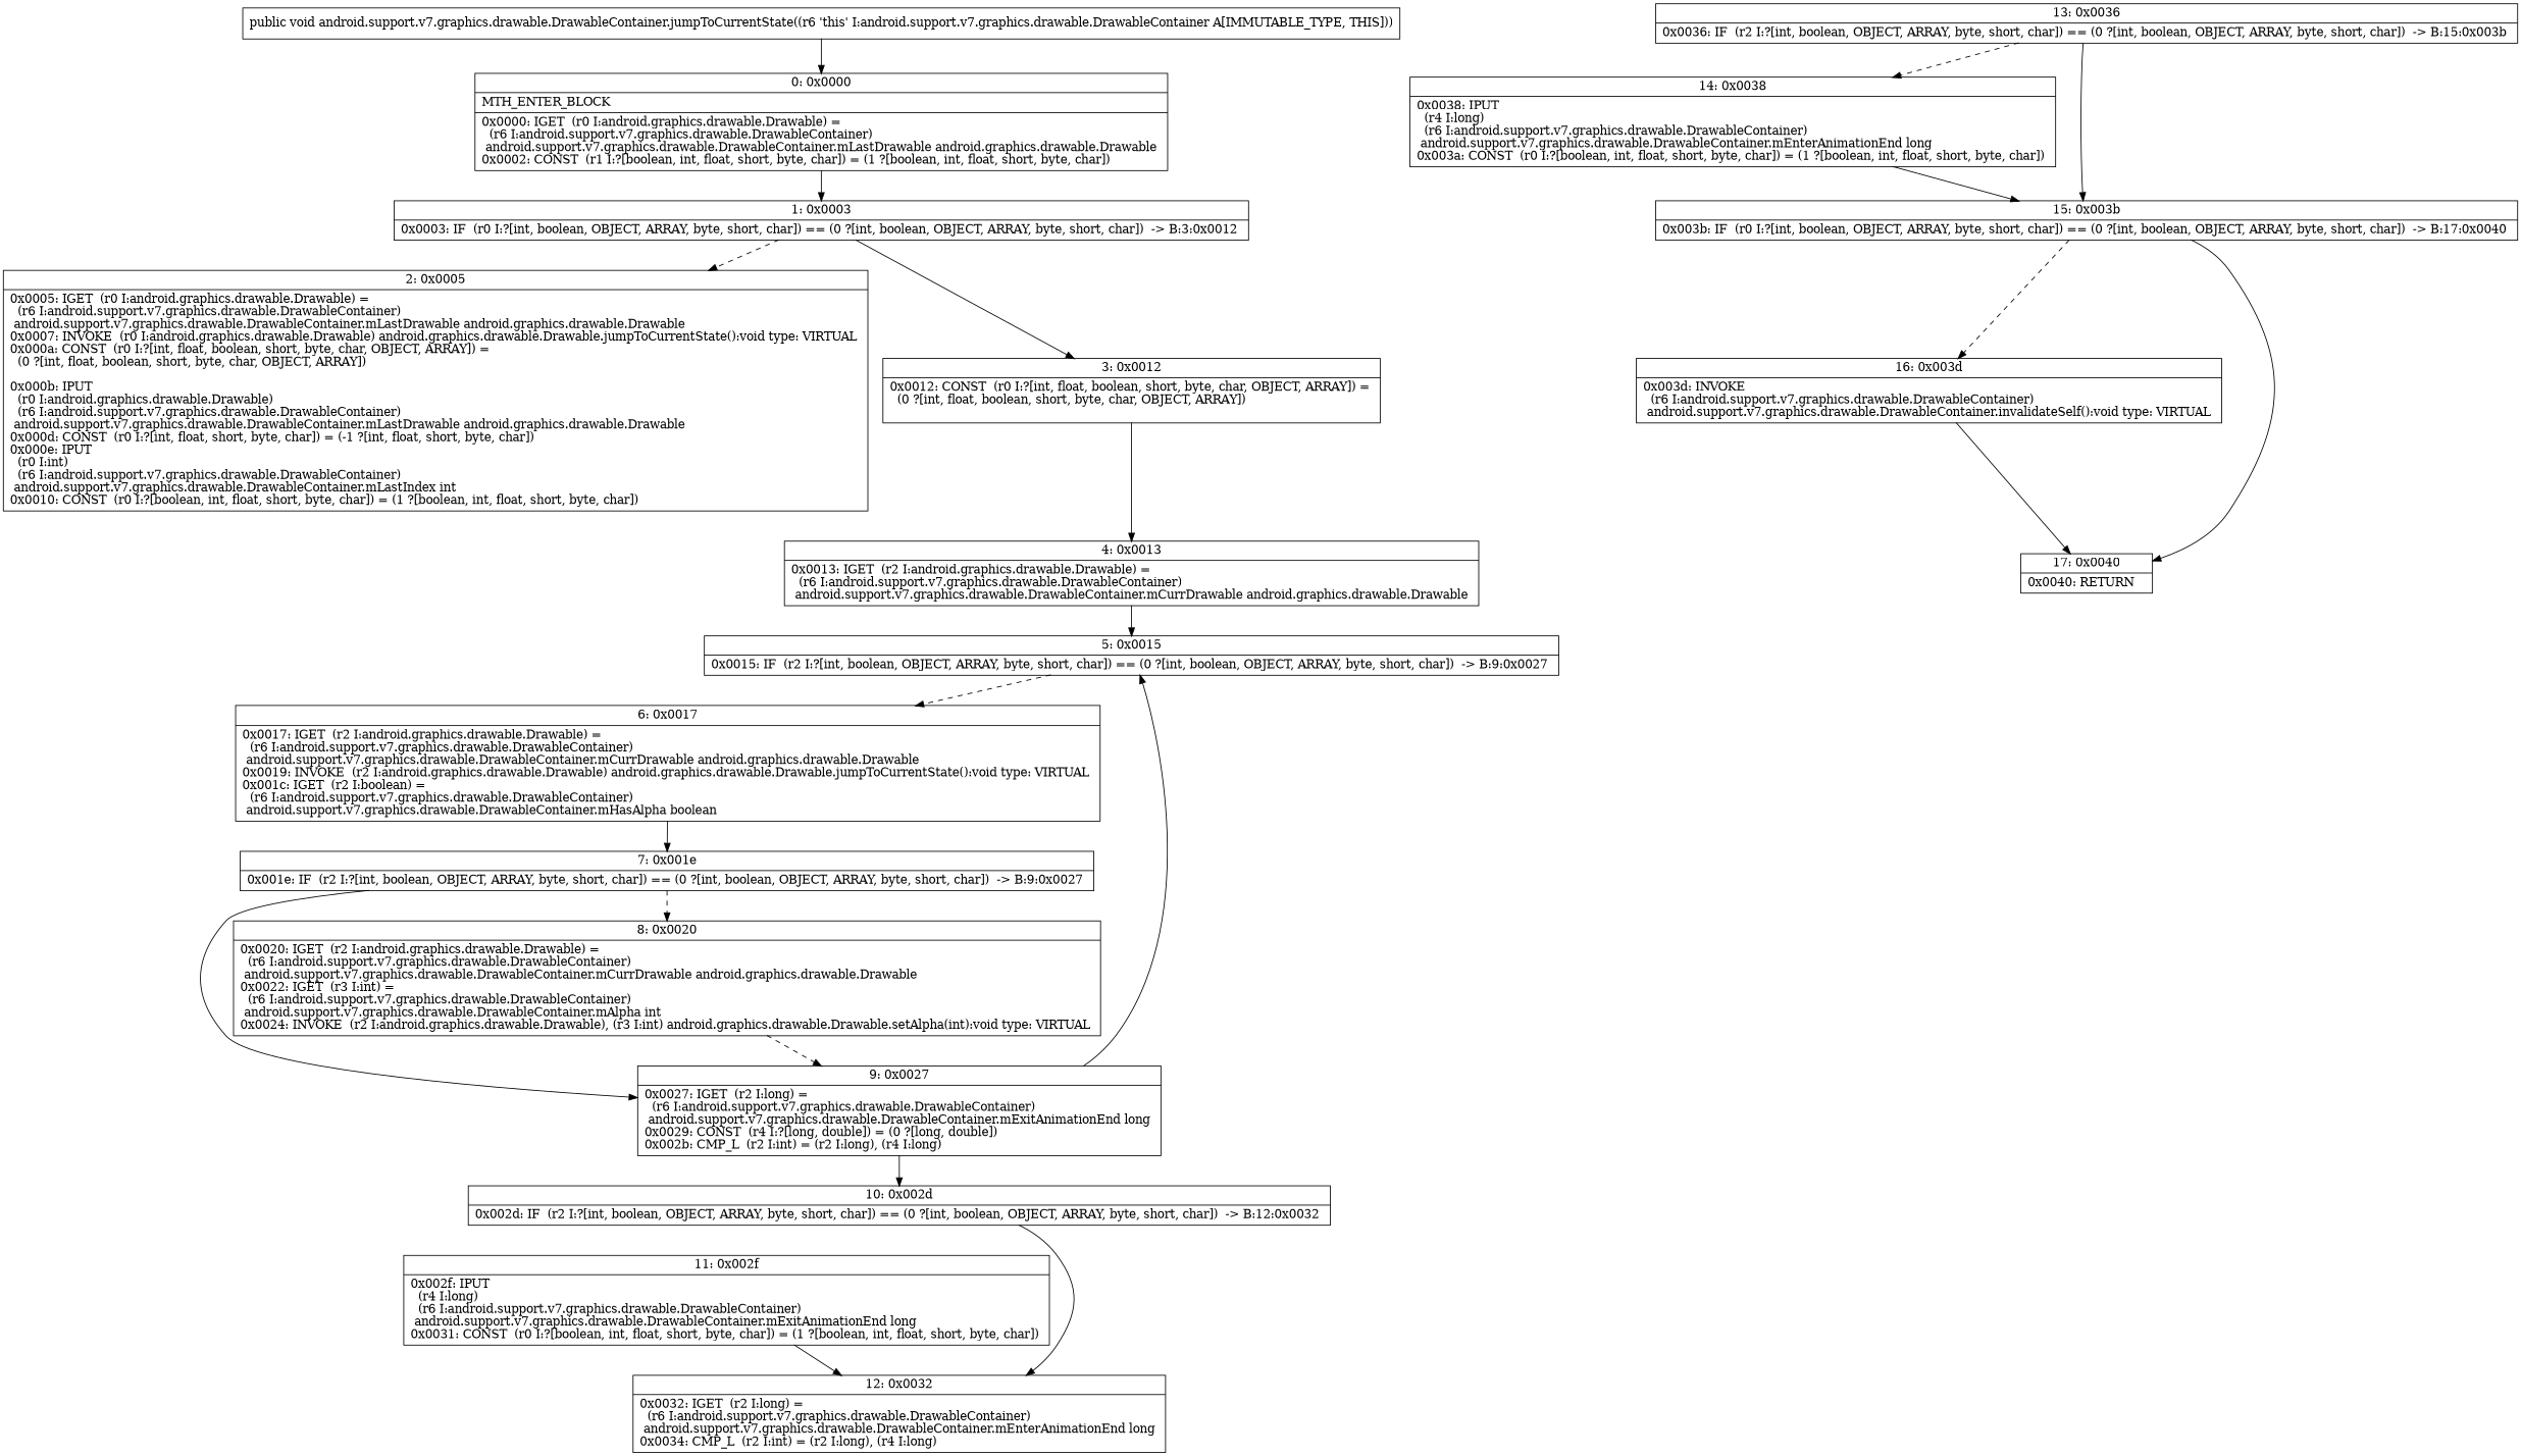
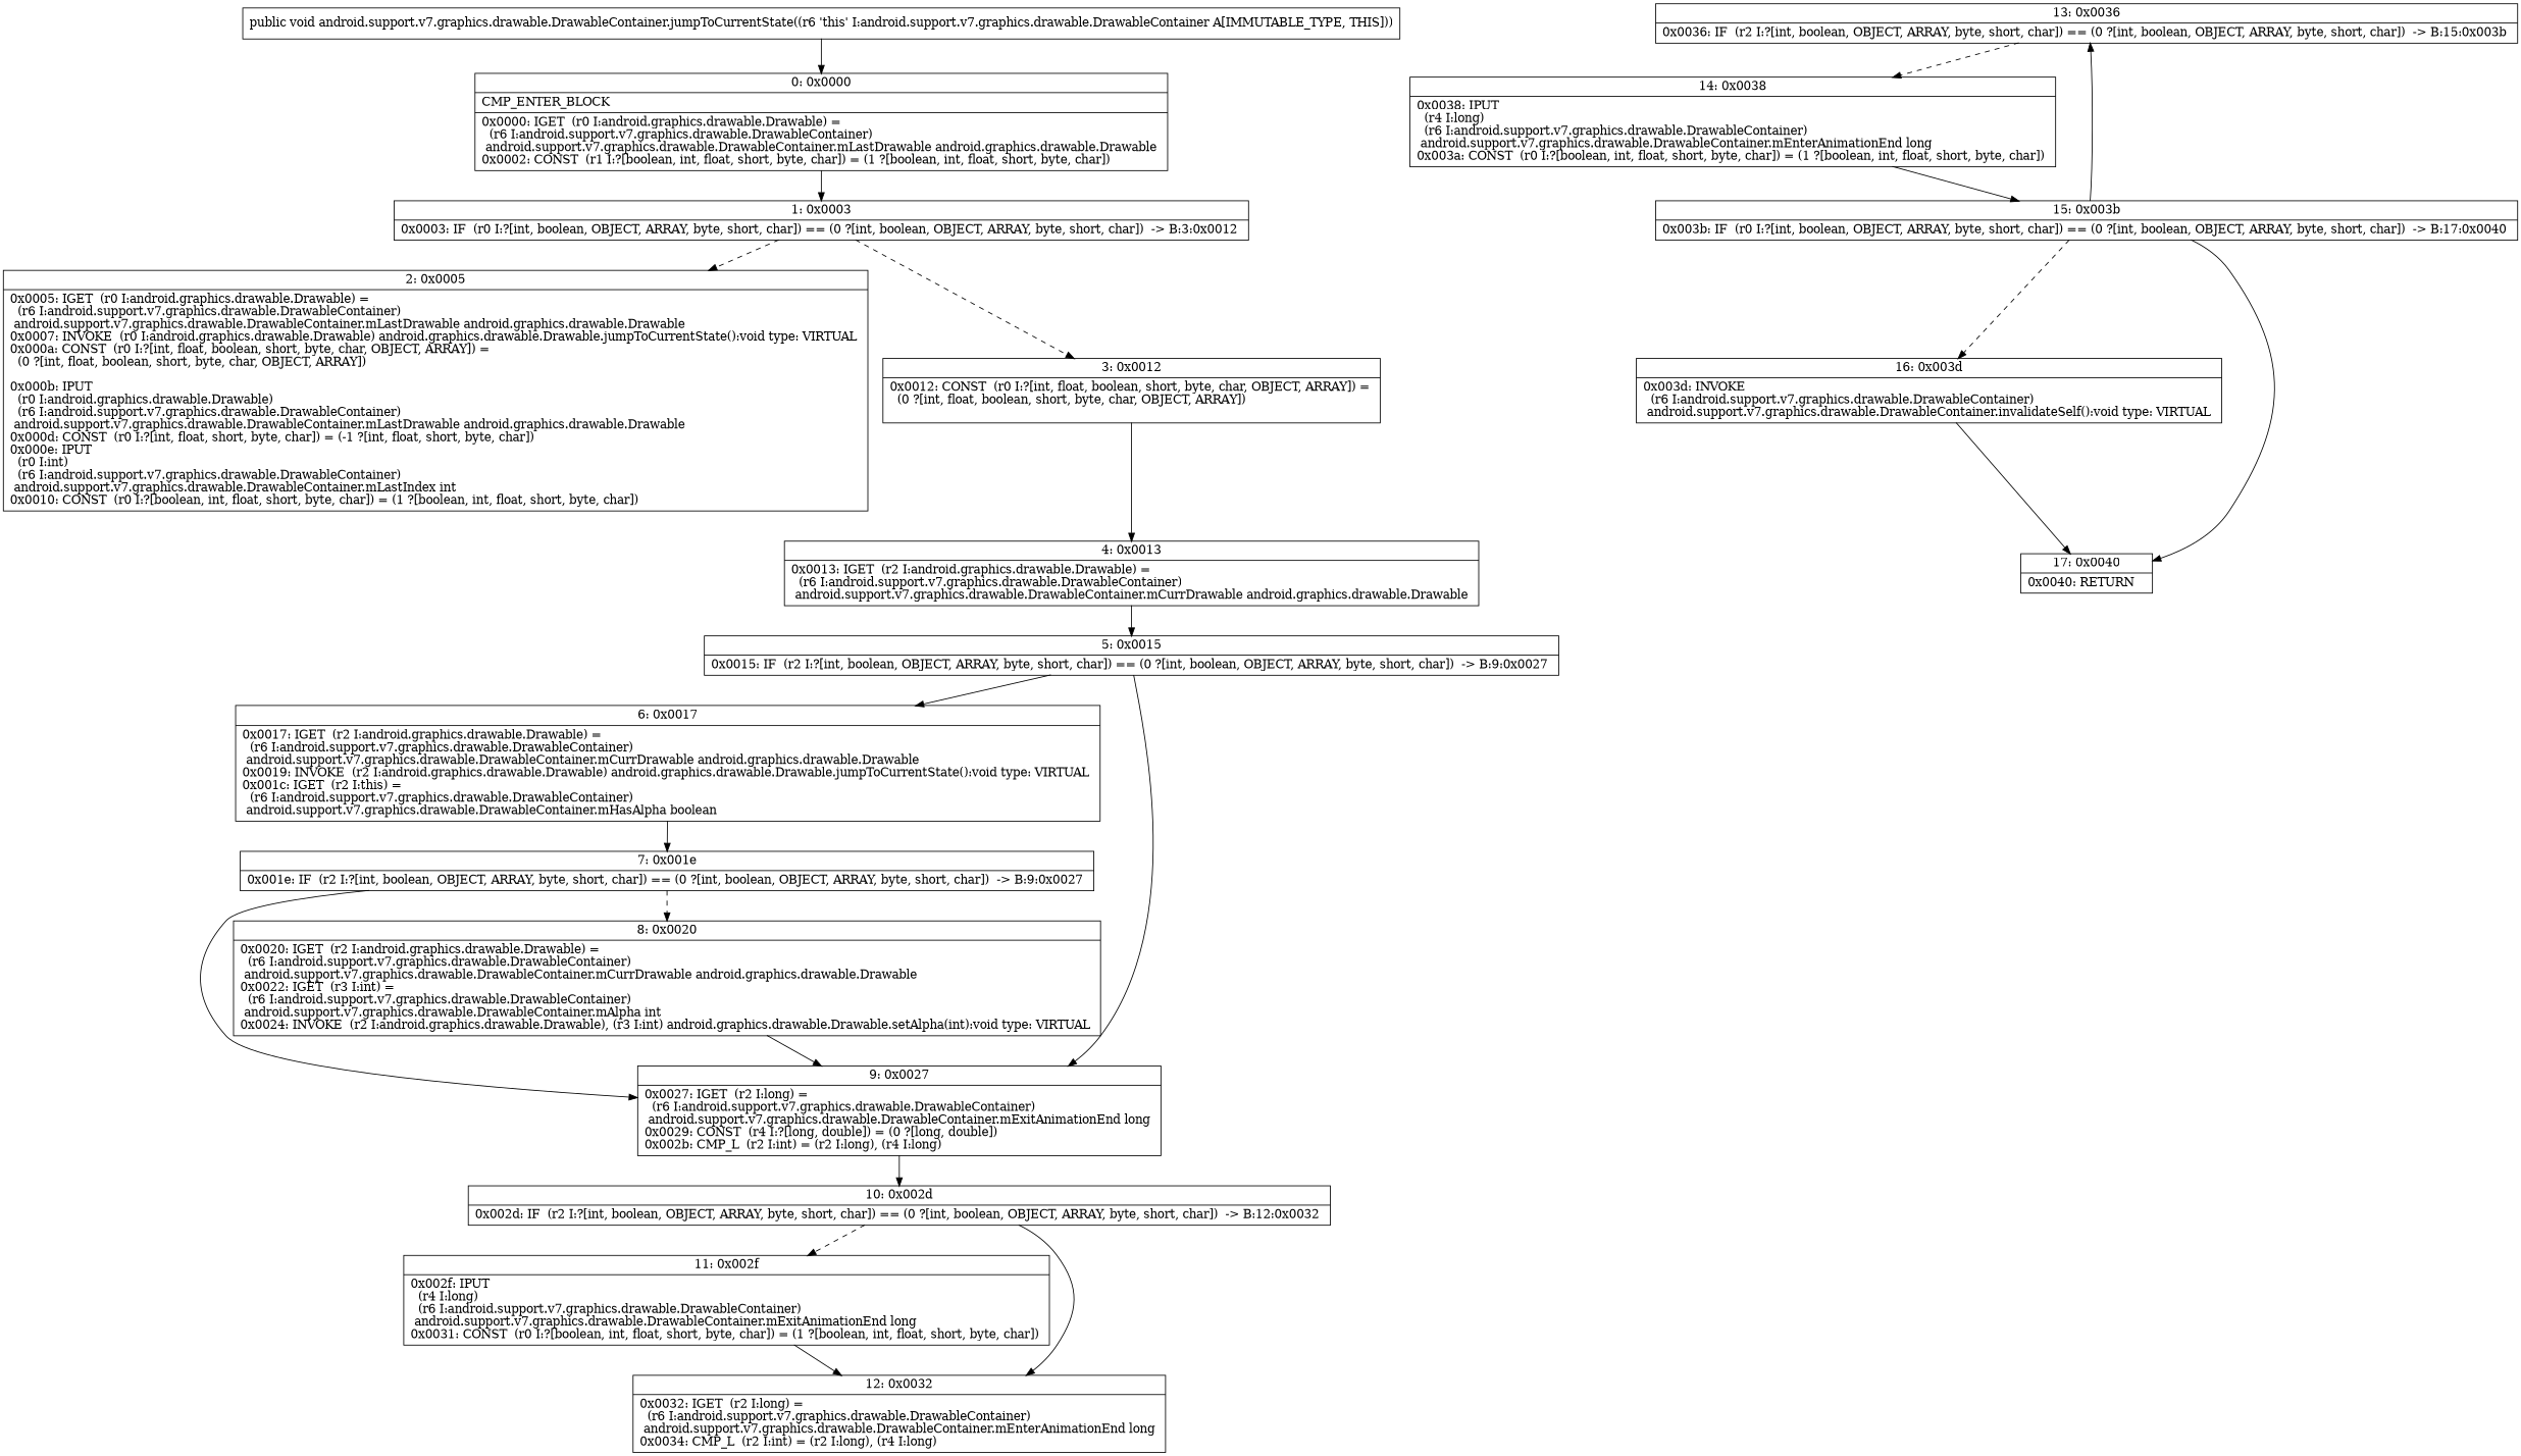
  digraph {
    node [shape=record]
-   n1 [label="{0\:\ 0x0000|MTH_ENTER_BLOCK\l|0x0000: IGET  (r0 I:android.graphics.drawable.Drawable) = \l  (r6 I:android.support.v7.graphics.drawable.DrawableContainer)\l android.support.v7.graphics.drawable.DrawableContainer.mLastDrawable android.graphics.drawable.Drawable \l0x0002: CONST  (r1 I:?[boolean, int, float, short, byte, char]) = (1 ?[boolean, int, float, short, byte, char]) \l}"]
+   n1 [label="{0\:\ 0x0000|CMP_ENTER_BLOCK\l|0x0000: IGET  (r0 I:android.graphics.drawable.Drawable) = \l  (r6 I:android.support.v7.graphics.drawable.DrawableContainer)\l android.support.v7.graphics.drawable.DrawableContainer.mLastDrawable android.graphics.drawable.Drawable \l0x0002: CONST  (r1 I:?[boolean, int, float, short, byte, char]) = (1 ?[boolean, int, float, short, byte, char]) \l}"]
    n2 [label="{1\:\ 0x0003|0x0003: IF  (r0 I:?[int, boolean, OBJECT, ARRAY, byte, short, char]) == (0 ?[int, boolean, OBJECT, ARRAY, byte, short, char])  \-\> B:3:0x0012 \l}"]
    n3 [label="{2\:\ 0x0005|0x0005: IGET  (r0 I:android.graphics.drawable.Drawable) = \l  (r6 I:android.support.v7.graphics.drawable.DrawableContainer)\l android.support.v7.graphics.drawable.DrawableContainer.mLastDrawable android.graphics.drawable.Drawable \l0x0007: INVOKE  (r0 I:android.graphics.drawable.Drawable) android.graphics.drawable.Drawable.jumpToCurrentState():void type: VIRTUAL \l0x000a: CONST  (r0 I:?[int, float, boolean, short, byte, char, OBJECT, ARRAY]) = \l  (0 ?[int, float, boolean, short, byte, char, OBJECT, ARRAY])\l \l0x000b: IPUT  \l  (r0 I:android.graphics.drawable.Drawable)\l  (r6 I:android.support.v7.graphics.drawable.DrawableContainer)\l android.support.v7.graphics.drawable.DrawableContainer.mLastDrawable android.graphics.drawable.Drawable \l0x000d: CONST  (r0 I:?[int, float, short, byte, char]) = (\-1 ?[int, float, short, byte, char]) \l0x000e: IPUT  \l  (r0 I:int)\l  (r6 I:android.support.v7.graphics.drawable.DrawableContainer)\l android.support.v7.graphics.drawable.DrawableContainer.mLastIndex int \l0x0010: CONST  (r0 I:?[boolean, int, float, short, byte, char]) = (1 ?[boolean, int, float, short, byte, char]) \l}"]
    n4 [label="{3\:\ 0x0012|0x0012: CONST  (r0 I:?[int, float, boolean, short, byte, char, OBJECT, ARRAY]) = \l  (0 ?[int, float, boolean, short, byte, char, OBJECT, ARRAY])\l \l}"]
    n5 [label="{4\:\ 0x0013|0x0013: IGET  (r2 I:android.graphics.drawable.Drawable) = \l  (r6 I:android.support.v7.graphics.drawable.DrawableContainer)\l android.support.v7.graphics.drawable.DrawableContainer.mCurrDrawable android.graphics.drawable.Drawable \l}"]
    n6 [label="{5\:\ 0x0015|0x0015: IF  (r2 I:?[int, boolean, OBJECT, ARRAY, byte, short, char]) == (0 ?[int, boolean, OBJECT, ARRAY, byte, short, char])  \-\> B:9:0x0027 \l}"]
-   n7 [label="{6\:\ 0x0017|0x0017: IGET  (r2 I:android.graphics.drawable.Drawable) = \l  (r6 I:android.support.v7.graphics.drawable.DrawableContainer)\l android.support.v7.graphics.drawable.DrawableContainer.mCurrDrawable android.graphics.drawable.Drawable \l0x0019: INVOKE  (r2 I:android.graphics.drawable.Drawable) android.graphics.drawable.Drawable.jumpToCurrentState():void type: VIRTUAL \l0x001c: IGET  (r2 I:boolean) = \l  (r6 I:android.support.v7.graphics.drawable.DrawableContainer)\l android.support.v7.graphics.drawable.DrawableContainer.mHasAlpha boolean \l}"]
+   n7 [label="{6\:\ 0x0017|0x0017: IGET  (r2 I:android.graphics.drawable.Drawable) = \l  (r6 I:android.support.v7.graphics.drawable.DrawableContainer)\l android.support.v7.graphics.drawable.DrawableContainer.mCurrDrawable android.graphics.drawable.Drawable \l0x0019: INVOKE  (r2 I:android.graphics.drawable.Drawable) android.graphics.drawable.Drawable.jumpToCurrentState():void type: VIRTUAL \l0x001c: IGET  (r2 I:this) = \l  (r6 I:android.support.v7.graphics.drawable.DrawableContainer)\l android.support.v7.graphics.drawable.DrawableContainer.mHasAlpha boolean \l}"]
    n8 [label="{9\:\ 0x0027|0x0027: IGET  (r2 I:long) = \l  (r6 I:android.support.v7.graphics.drawable.DrawableContainer)\l android.support.v7.graphics.drawable.DrawableContainer.mExitAnimationEnd long \l0x0029: CONST  (r4 I:?[long, double]) = (0 ?[long, double]) \l0x002b: CMP_L  (r2 I:int) = (r2 I:long), (r4 I:long) \l}"]
    n9 [label="{7\:\ 0x001e|0x001e: IF  (r2 I:?[int, boolean, OBJECT, ARRAY, byte, short, char]) == (0 ?[int, boolean, OBJECT, ARRAY, byte, short, char])  \-\> B:9:0x0027 \l}"]
    n10 [label="{10\:\ 0x002d|0x002d: IF  (r2 I:?[int, boolean, OBJECT, ARRAY, byte, short, char]) == (0 ?[int, boolean, OBJECT, ARRAY, byte, short, char])  \-\> B:12:0x0032 \l}"]
    n11 [label="{8\:\ 0x0020|0x0020: IGET  (r2 I:android.graphics.drawable.Drawable) = \l  (r6 I:android.support.v7.graphics.drawable.DrawableContainer)\l android.support.v7.graphics.drawable.DrawableContainer.mCurrDrawable android.graphics.drawable.Drawable \l0x0022: IGET  (r3 I:int) = \l  (r6 I:android.support.v7.graphics.drawable.DrawableContainer)\l android.support.v7.graphics.drawable.DrawableContainer.mAlpha int \l0x0024: INVOKE  (r2 I:android.graphics.drawable.Drawable), (r3 I:int) android.graphics.drawable.Drawable.setAlpha(int):void type: VIRTUAL \l}"]
    n12 [label="{11\:\ 0x002f|0x002f: IPUT  \l  (r4 I:long)\l  (r6 I:android.support.v7.graphics.drawable.DrawableContainer)\l android.support.v7.graphics.drawable.DrawableContainer.mExitAnimationEnd long \l0x0031: CONST  (r0 I:?[boolean, int, float, short, byte, char]) = (1 ?[boolean, int, float, short, byte, char]) \l}"]
    n13 [label="{12\:\ 0x0032|0x0032: IGET  (r2 I:long) = \l  (r6 I:android.support.v7.graphics.drawable.DrawableContainer)\l android.support.v7.graphics.drawable.DrawableContainer.mEnterAnimationEnd long \l0x0034: CMP_L  (r2 I:int) = (r2 I:long), (r4 I:long) \l}"]
    n14 [label="{13\:\ 0x0036|0x0036: IF  (r2 I:?[int, boolean, OBJECT, ARRAY, byte, short, char]) == (0 ?[int, boolean, OBJECT, ARRAY, byte, short, char])  \-\> B:15:0x003b \l}"]
    n15 [label="{14\:\ 0x0038|0x0038: IPUT  \l  (r4 I:long)\l  (r6 I:android.support.v7.graphics.drawable.DrawableContainer)\l android.support.v7.graphics.drawable.DrawableContainer.mEnterAnimationEnd long \l0x003a: CONST  (r0 I:?[boolean, int, float, short, byte, char]) = (1 ?[boolean, int, float, short, byte, char]) \l}"]
    n16 [label="{15\:\ 0x003b|0x003b: IF  (r0 I:?[int, boolean, OBJECT, ARRAY, byte, short, char]) == (0 ?[int, boolean, OBJECT, ARRAY, byte, short, char])  \-\> B:17:0x0040 \l}"]
    n17 [label="{16\:\ 0x003d|0x003d: INVOKE  \l  (r6 I:android.support.v7.graphics.drawable.DrawableContainer)\l android.support.v7.graphics.drawable.DrawableContainer.invalidateSelf():void type: VIRTUAL \l}"]
    n18 [label="{17\:\ 0x0040|0x0040: RETURN   \l}"]
    n19 [label="{public void android.support.v7.graphics.drawable.DrawableContainer.jumpToCurrentState((r6 'this' I:android.support.v7.graphics.drawable.DrawableContainer A[IMMUTABLE_TYPE, THIS])) }"]
    n1 -> n2
    n2 -> n3 [style=dashed]
-   n2 -> n4
+   n2 -> n4 [style=dashed]
    n4 -> n5
    n5 -> n6
-   n6 -> n7 [style=dashed]
-   n8 -> n6
+   n6 -> n7 [style=solid]
+   n6 -> n8
    n7 -> n9
    n8 -> n10
    n9 -> n8
    n9 -> n11 [style=dashed]
+   n10 -> n12 [style=dashed]
    n10 -> n13
-   n11 -> n8 [style=dashed]
+   n11 -> n8
    n12 -> n13
    n14 -> n15 [style=dashed]
-   n14 -> n16
+   n16 -> n14
    n15 -> n16
    n16 -> n17 [style=dashed]
    n16 -> n18
    n17 -> n18
    n19 -> n1
  }
